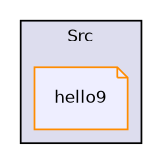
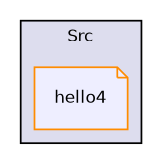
  digraph {
    compound=true
-   n1 [fillcolor="#eeeeff" fontname=Helvetica fontsize=10 label=hello9 pencolor=black shape=note style=filled color=darkorange]
+   n1 [fillcolor="#eeeeff" fontname=Helvetica fontsize=10 label=hello4 pencolor=black shape=note style=filled color=darkorange]
    subgraph cluster_1 {
      bgcolor="#ddddee"
      fontname=Helvetica
      fontsize=10
      label=Src
      pencolor=black
      n1
    }
  }
